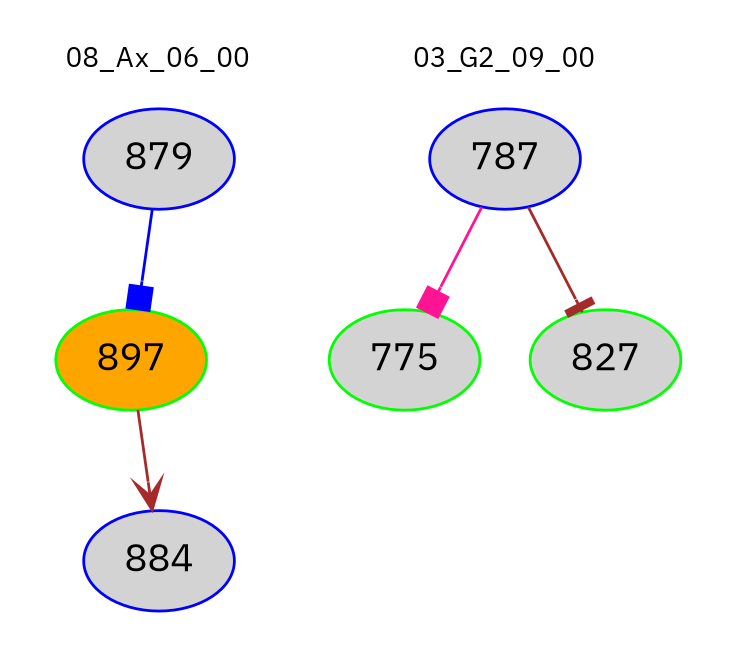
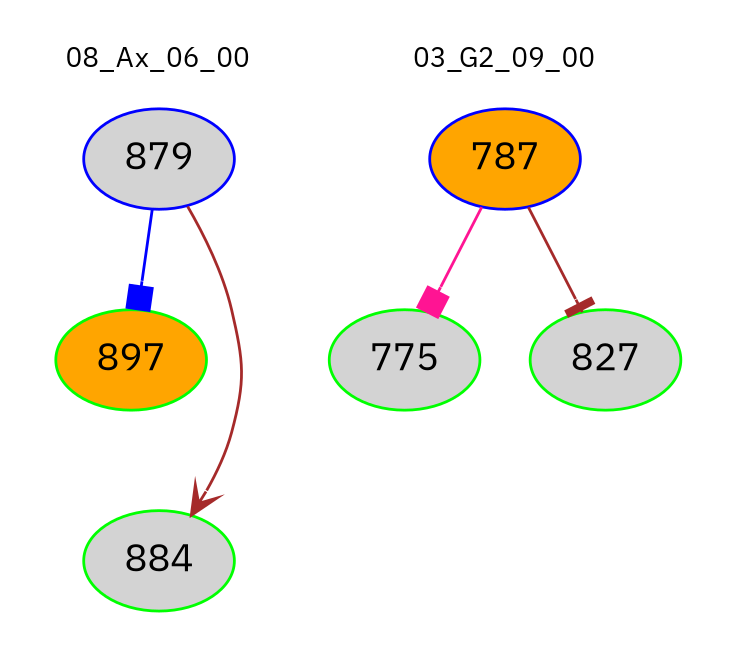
  digraph {
    fontname="IBM Plex Sans"
    node [color=green fillcolor=lightgrey fontname="IBM Plex Sans" style=filled]
    edge [arrowhead=box color=brown fontname="IBM Plex Sans"]
    n1 [color=blue label=879]
    n2 [fillcolor=orange label=897]
-   n3 [color=blue label=884]
-   n4 [color=blue label=787]
+   n3 [label=884]
+   n4 [color=blue fillcolor=orange label=787]
    n5 [label=775]
    n6 [label=827]
    subgraph cluster_1 {
      color=white
      fontsize=10
      label="08_Ax_06_00"
      n1
      n2
      n3
    }
    subgraph cluster_2 {
      color=white
      fontsize=10
      label="03_G2_09_00"
      n4
      n5
      n6
    }
    n1 -> n2 [color=blue]
-   n2 -> n3 [arrowhead=vee]
+   n1 -> n3 [arrowhead=vee]
    n4 -> n5 [color=deeppink]
    n4 -> n6 [arrowhead=tee]
  }
